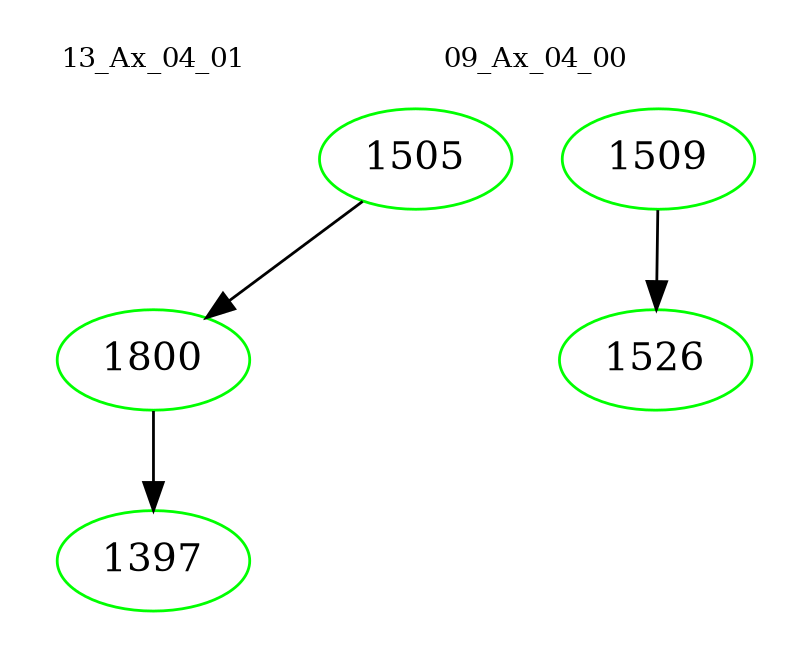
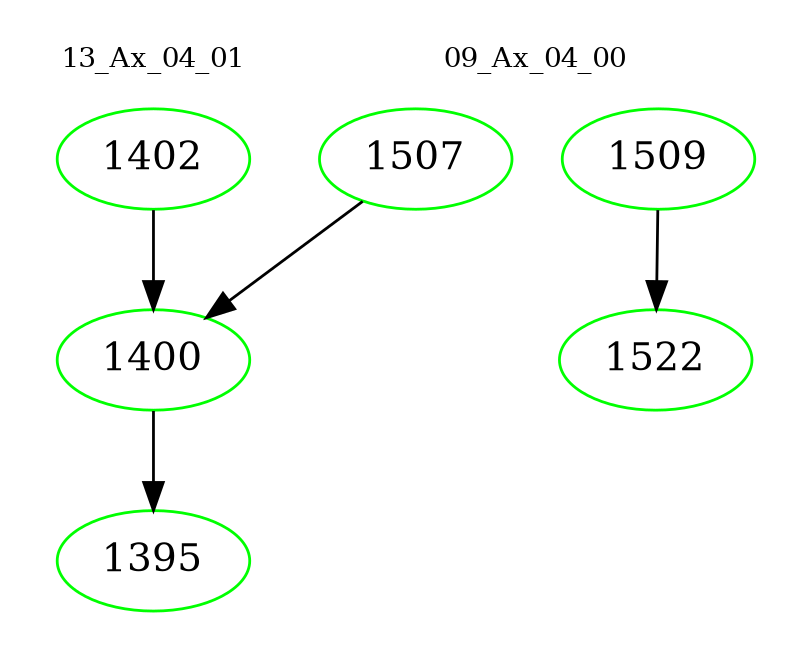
  digraph {
    node [color=green]
    edge [color=black]
-   n2 [label=1800]
-   n3 [label=1397]
-   n4 [label=1505]
+   n1 [label=1402]
+   n2 [label=1400]
+   n3 [label=1395]
+   n4 [label=1507]
    n5 [label=1509]
-   n6 [label=1526]
+   n6 [label=1522]
    subgraph cluster_1 {
      color=white
      fontsize=10
      label="13_Ax_04_01"
+     n1
      n2
      n3
    }
    subgraph cluster_2 {
      color=white
      fontsize=10
      label="09_Ax_04_00"
      n4
      n5
      n6
    }
+   n1 -> n2
    n2 -> n3
    n4 -> n2
    n5 -> n6
  }
